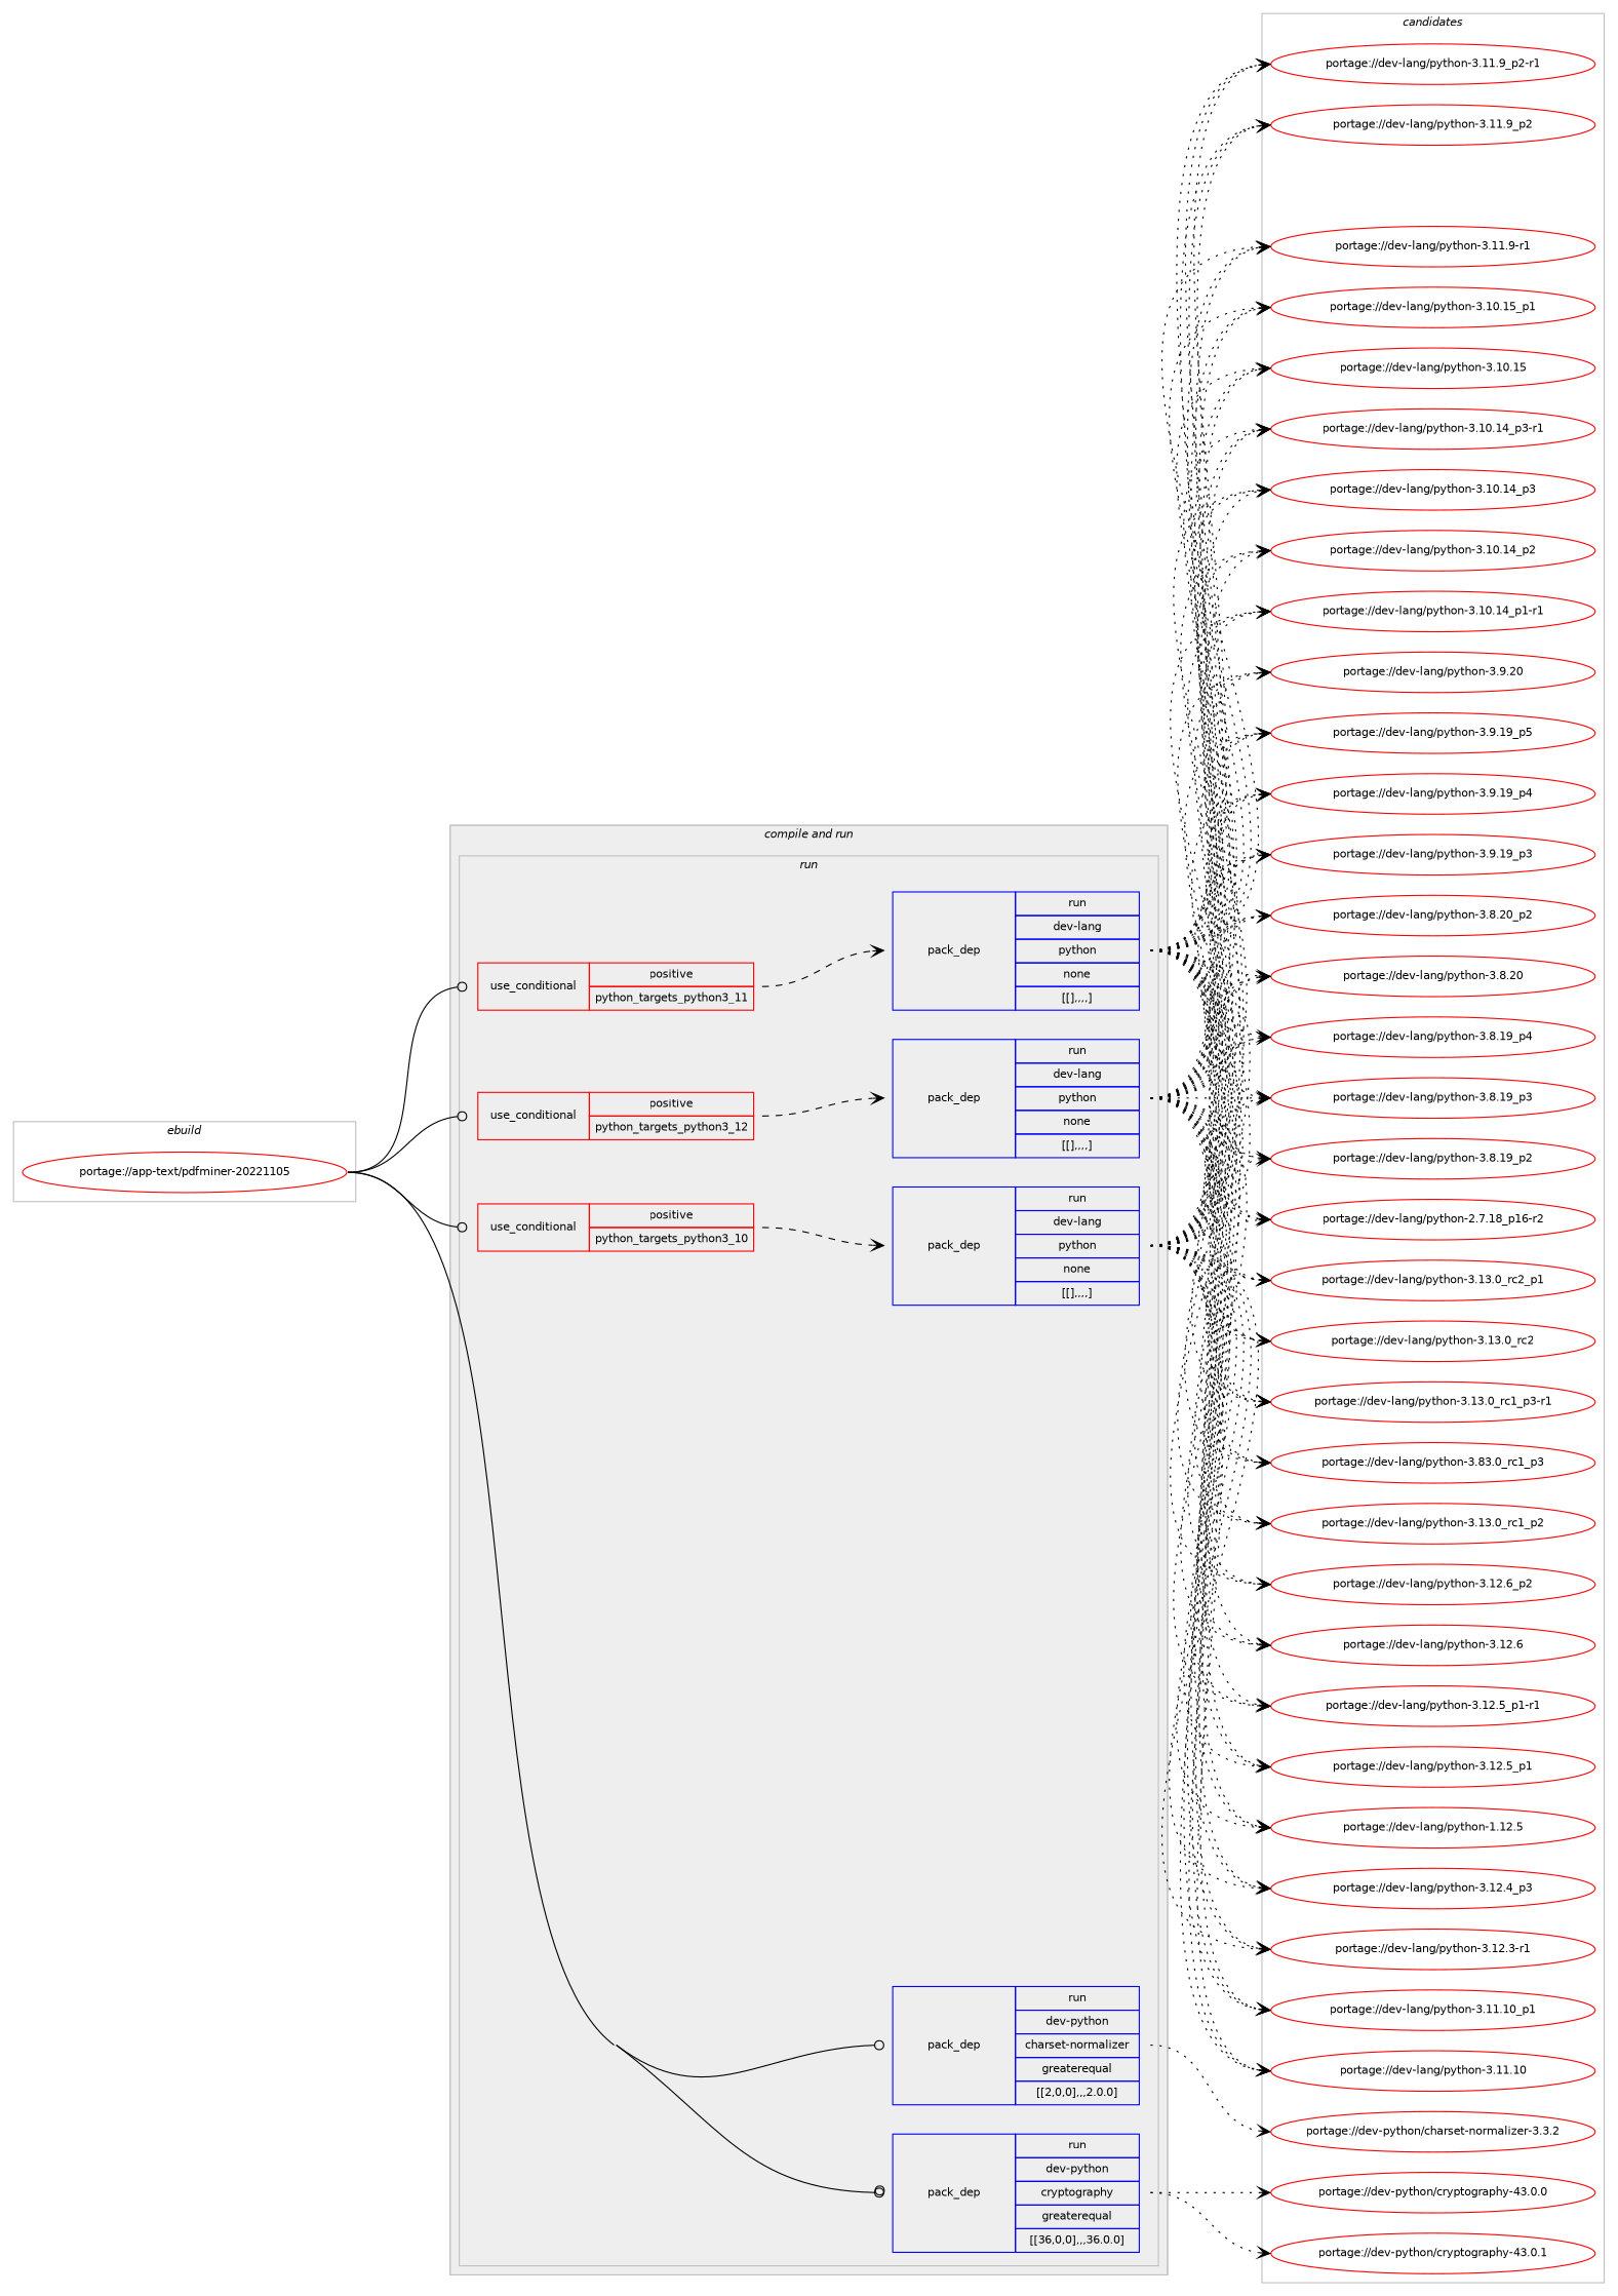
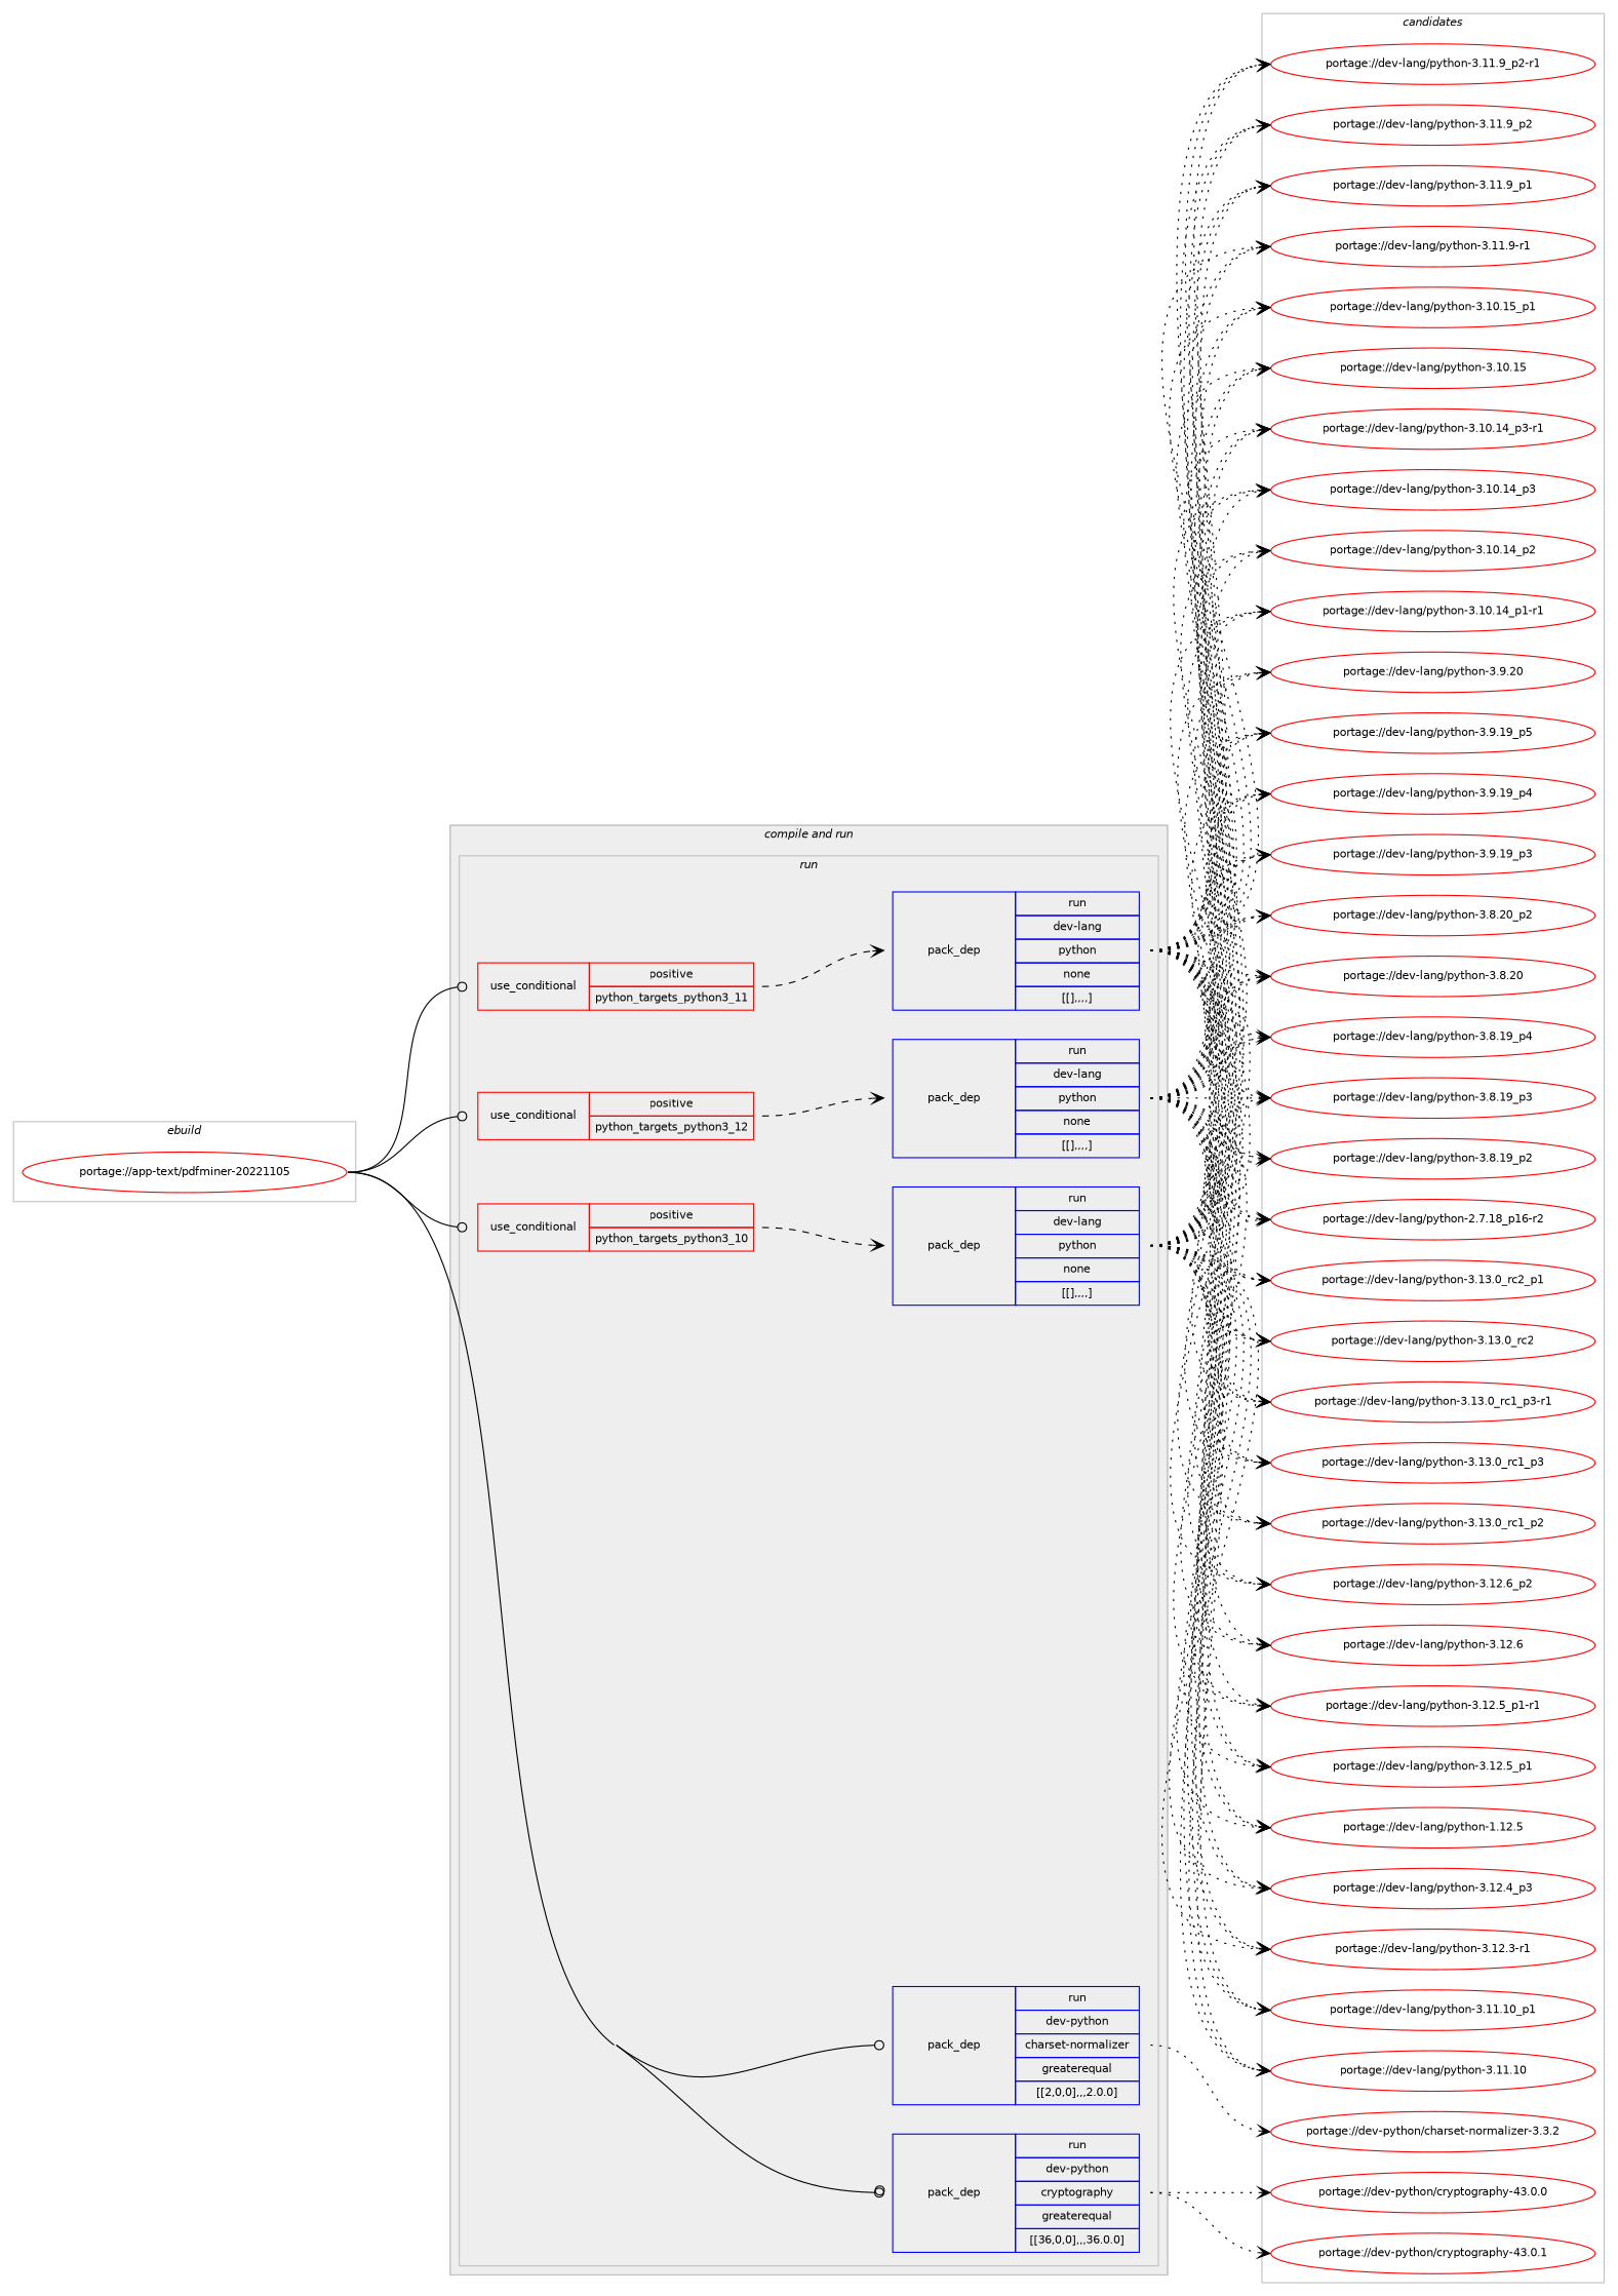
  digraph {
    compound=true
    concentrate=true
    fontname=Helvetica
    fontsize=10
    newrank=true
    rankdir=LR
    ranksep=1.5
    node [color=red fontname=Helvetica fontsize=10]
    edge [arrowhead=vee headport=w style=dotted tailport=e weight=100]
    n1 [label="portage://app-text/pdfminer-20221105" width=4]
    n2 [color=blue label=<<TABLE BORDER="0" CELLBORDER="1" CELLSPACING="0" CELLPADDING="4" WIDTH="220"><TR><TD ROWSPAN="6" CELLPADDING="30">pack_dep</TD></TR><TR><TD WIDTH="110">run</TD></TR><TR><TD>dev-lang</TD></TR><TR><TD>python</TD></TR><TR><TD>none</TD></TR><TR><TD>[[],,,,]</TD></TR></TABLE>> shape=none]
    n3 [label=<<TABLE BORDER="0" CELLBORDER="1" CELLSPACING="0" CELLPADDING="4"><TR><TD ROWSPAN="3" CELLPADDING="10">use_conditional</TD></TR><TR><TD>positive</TD></TR><TR><TD>python_targets_python3_10</TD></TR></TABLE>> shape=none]
    n4 [color=blue label=<<TABLE BORDER="0" CELLBORDER="1" CELLSPACING="0" CELLPADDING="4" WIDTH="220"><TR><TD ROWSPAN="6" CELLPADDING="30">pack_dep</TD></TR><TR><TD WIDTH="110">run</TD></TR><TR><TD>dev-lang</TD></TR><TR><TD>python</TD></TR><TR><TD>none</TD></TR><TR><TD>[[],,,,]</TD></TR></TABLE>> shape=none]
    n5 [label=<<TABLE BORDER="0" CELLBORDER="1" CELLSPACING="0" CELLPADDING="4"><TR><TD ROWSPAN="3" CELLPADDING="10">use_conditional</TD></TR><TR><TD>positive</TD></TR><TR><TD>python_targets_python3_11</TD></TR></TABLE>> shape=none]
    n6 [color=blue label=<<TABLE BORDER="0" CELLBORDER="1" CELLSPACING="0" CELLPADDING="4" WIDTH="220"><TR><TD ROWSPAN="6" CELLPADDING="30">pack_dep</TD></TR><TR><TD WIDTH="110">run</TD></TR><TR><TD>dev-lang</TD></TR><TR><TD>python</TD></TR><TR><TD>none</TD></TR><TR><TD>[[],,,,]</TD></TR></TABLE>> shape=none]
    n7 [label=<<TABLE BORDER="0" CELLBORDER="1" CELLSPACING="0" CELLPADDING="4"><TR><TD ROWSPAN="3" CELLPADDING="10">use_conditional</TD></TR><TR><TD>positive</TD></TR><TR><TD>python_targets_python3_12</TD></TR></TABLE>> shape=none]
    n8 [color=blue label=<<TABLE BORDER="0" CELLBORDER="1" CELLSPACING="0" CELLPADDING="4" WIDTH="220"><TR><TD ROWSPAN="6" CELLPADDING="30">pack_dep</TD></TR><TR><TD WIDTH="110">run</TD></TR><TR><TD>dev-python</TD></TR><TR><TD>charset-normalizer</TD></TR><TR><TD>greaterequal</TD></TR><TR><TD>[[2,0,0],,,2.0.0]</TD></TR></TABLE>> shape=none]
    n9 [color=blue label=<<TABLE BORDER="0" CELLBORDER="1" CELLSPACING="0" CELLPADDING="4" WIDTH="220"><TR><TD ROWSPAN="6" CELLPADDING="30">pack_dep</TD></TR><TR><TD WIDTH="110">run</TD></TR><TR><TD>dev-python</TD></TR><TR><TD>cryptography</TD></TR><TR><TD>greaterequal</TD></TR><TR><TD>[[36,0,0],,,36.0.0]</TD></TR></TABLE>> shape=none]
    n10 [label="portage://dev-lang/python-3.13.0_rc2_p1" width=4]
    n11 [label="portage://dev-lang/python-3.13.0_rc2" width=4]
    n12 [label="portage://dev-lang/python-3.13.0_rc1_p3-r1" width=4]
-   n13 [label="portage://dev-lang/python-3.83.0_rc1_p3" width=4]
+   n13 [label="portage://dev-lang/python-3.13.0_rc1_p3" width=4]
    n14 [label="portage://dev-lang/python-3.13.0_rc1_p2" width=4]
    n15 [label="portage://dev-lang/python-3.12.6_p2" width=4]
    n16 [label="portage://dev-lang/python-3.12.6" width=4]
    n17 [label="portage://dev-lang/python-3.12.5_p1-r1" width=4]
    n18 [label="portage://dev-lang/python-3.12.5_p1" width=4]
    n19 [label="portage://dev-lang/python-1.12.5" width=4]
    n20 [label="portage://dev-lang/python-3.12.4_p3" width=4]
    n21 [label="portage://dev-lang/python-3.12.3-r1" width=4]
    n22 [label="portage://dev-lang/python-3.11.10_p1" width=4]
    n23 [label="portage://dev-lang/python-3.11.10" width=4]
    n24 [label="portage://dev-lang/python-3.11.9_p2-r1" width=4]
    n25 [label="portage://dev-lang/python-3.11.9_p2" width=4]
+   n26 [label="portage://dev-lang/python-3.11.9_p1" width=4]
    n27 [label="portage://dev-lang/python-3.11.9-r1" width=4]
    n28 [label="portage://dev-lang/python-3.10.15_p1" width=4]
    n29 [label="portage://dev-lang/python-3.10.15" width=4]
    n30 [label="portage://dev-lang/python-3.10.14_p3-r1" width=4]
    n31 [label="portage://dev-lang/python-3.10.14_p3" width=4]
    n32 [label="portage://dev-lang/python-3.10.14_p2" width=4]
    n33 [label="portage://dev-lang/python-3.10.14_p1-r1" width=4]
    n34 [label="portage://dev-lang/python-3.9.20" width=4]
    n35 [label="portage://dev-lang/python-3.9.19_p5" width=4]
    n36 [label="portage://dev-lang/python-3.9.19_p4" width=4]
    n37 [label="portage://dev-lang/python-3.9.19_p3" width=4]
    n38 [label="portage://dev-lang/python-3.8.20_p2" width=4]
    n39 [label="portage://dev-lang/python-3.8.20" width=4]
    n40 [label="portage://dev-lang/python-3.8.19_p4" width=4]
    n41 [label="portage://dev-lang/python-3.8.19_p3" width=4]
    n42 [label="portage://dev-lang/python-3.8.19_p2" width=4]
    n43 [label="portage://dev-lang/python-2.7.18_p16-r2" width=4]
    n44 [label="portage://dev-python/charset-normalizer-3.3.2" width=4]
    n45 [label="portage://dev-python/cryptography-43.0.1" width=4]
    n46 [label="portage://dev-python/cryptography-43.0.0" width=4]
    subgraph cluster_1 {
      color=gray
      label=<<i>ebuild</i>>
      n1
    }
    subgraph cluster_2 {
      color=gray
      label=<<i>dependencies</i>>
      subgraph cluster_3 {
        color=gray
        fillcolor="#eeeeee"
        label=<<i>compile</i>>
        style=filled
      }
      subgraph cluster_4 {
        color=gray
        fillcolor="#eeeeee"
        label=<<i>compile and run</i>>
        style=filled
      }
      subgraph cluster_5 {
        color=gray
        fillcolor="#eeeeee"
        label=<<i>run</i>>
        style=filled
        subgraph sub_6 {
          color=gray
          fillcolor="#eeeeee"
          label=<<i>run</i>>
          style=filled
          n3
          subgraph sub_7 {
            color=gray
            fillcolor="#eeeeee"
            label=<<i>run</i>>
            style=filled
            n2
          }
        }
        subgraph sub_8 {
          color=gray
          fillcolor="#eeeeee"
          label=<<i>run</i>>
          style=filled
          n5
          subgraph sub_9 {
            color=gray
            fillcolor="#eeeeee"
            label=<<i>run</i>>
            style=filled
            n4
          }
        }
        subgraph sub_10 {
          color=gray
          fillcolor="#eeeeee"
          label=<<i>run</i>>
          style=filled
          n7
          subgraph sub_11 {
            color=gray
            fillcolor="#eeeeee"
            label=<<i>run</i>>
            style=filled
            n6
          }
        }
        subgraph sub_12 {
          color=gray
          fillcolor="#eeeeee"
          label=<<i>run</i>>
          style=filled
          n8
        }
        subgraph sub_13 {
          color=gray
          fillcolor="#eeeeee"
          label=<<i>run</i>>
          style=filled
          n9
        }
      }
    }
    subgraph cluster_14 {
      color=gray
      label=<<i>candidates</i>>
      rank=same
      subgraph sub_15 {
        color=black
        label=<<i>candidates</i>>
        nodesep=1
        rank=same
        n10
        n11
        n12
        n13
        n14
        n15
        n16
        n17
        n18
        n19
        n20
        n21
        n22
        n23
        n24
        n25
+       n26
        n27
        n28
        n29
        n30
        n31
        n32
        n33
        n34
        n35
        n36
        n37
        n38
        n39
        n40
        n41
        n42
        n43
      }
      subgraph sub_16 {
        color=black
        label=<<i>candidates</i>>
        nodesep=1
        rank=same
        n10
        n11
        n12
        n13
        n14
        n15
        n16
        n17
        n18
        n19
        n20
        n21
        n22
        n23
        n24
        n25
+       n26
        n27
        n28
        n29
        n30
        n31
        n32
        n33
        n34
        n35
        n36
        n37
        n38
        n39
        n40
        n41
        n42
        n43
      }
      subgraph sub_17 {
        color=black
        label=<<i>candidates</i>>
        nodesep=1
        rank=same
        n10
        n11
        n12
        n13
        n14
        n15
        n16
        n17
        n18
        n19
        n20
        n21
        n22
        n23
        n24
        n25
+       n26
        n27
        n28
        n29
        n30
        n31
        n32
        n33
        n34
        n35
        n36
        n37
        n38
        n39
        n40
        n41
        n42
        n43
      }
      subgraph sub_18 {
        color=black
        label=<<i>candidates</i>>
        nodesep=1
        rank=same
        n44
      }
      subgraph sub_19 {
        color=black
        label=<<i>candidates</i>>
        nodesep=1
        rank=same
        n45
        n46
      }
    }
    n1 -> n3 [arrowhead=odot style=solid weight=20]
    n1 -> n5 [arrowhead=odot style=solid weight=20]
    n1 -> n7 [arrowhead=odot style=solid weight=20]
    n1 -> n8 [arrowhead=odot style=solid weight=20]
    n1 -> n9 [arrowhead=odot style=solid weight=20]
    n2 -> n10
    n2 -> n11
    n2 -> n12
    n2 -> n13
    n2 -> n14
    n2 -> n15
    n2 -> n16
    n2 -> n17
    n2 -> n18
    n2 -> n19
    n2 -> n20
    n2 -> n21
    n2 -> n22
    n2 -> n23
    n2 -> n24
    n2 -> n25
+   n2 -> n26
    n2 -> n27
    n2 -> n28
    n2 -> n29
    n2 -> n30
    n2 -> n31
    n2 -> n32
    n2 -> n33
    n2 -> n34
    n2 -> n35
    n2 -> n36
    n2 -> n37
    n2 -> n38
    n2 -> n39
    n2 -> n40
    n2 -> n41
    n2 -> n42
    n2 -> n43
    n3 -> n2 [style=dashed weight=20]
    n4 -> n10
    n4 -> n11
    n4 -> n12
    n4 -> n13
    n4 -> n14
    n4 -> n15
    n4 -> n16
    n4 -> n17
    n4 -> n18
    n4 -> n19
    n4 -> n20
    n4 -> n21
    n4 -> n22
    n4 -> n23
    n4 -> n24
    n4 -> n25
+   n4 -> n26
    n4 -> n27
    n4 -> n28
    n4 -> n29
    n4 -> n30
    n4 -> n31
    n4 -> n32
    n4 -> n33
    n4 -> n34
    n4 -> n35
    n4 -> n36
    n4 -> n37
    n4 -> n38
    n4 -> n39
    n4 -> n40
    n4 -> n41
    n4 -> n42
    n4 -> n43
    n5 -> n4 [style=dashed weight=20]
    n6 -> n10
    n6 -> n11
    n6 -> n12
    n6 -> n13
    n6 -> n14
    n6 -> n15
    n6 -> n16
    n6 -> n17
    n6 -> n18
    n6 -> n19
    n6 -> n20
    n6 -> n21
    n6 -> n22
    n6 -> n23
    n6 -> n24
    n6 -> n25
+   n6 -> n26
    n6 -> n27
    n6 -> n28
    n6 -> n29
    n6 -> n30
    n6 -> n31
    n6 -> n32
    n6 -> n33
    n6 -> n34
    n6 -> n35
    n6 -> n36
    n6 -> n37
    n6 -> n38
    n6 -> n39
    n6 -> n40
    n6 -> n41
    n6 -> n42
    n6 -> n43
    n7 -> n6 [style=dashed weight=20]
    n8 -> n44
    n9 -> n45
    n9 -> n46
  }
